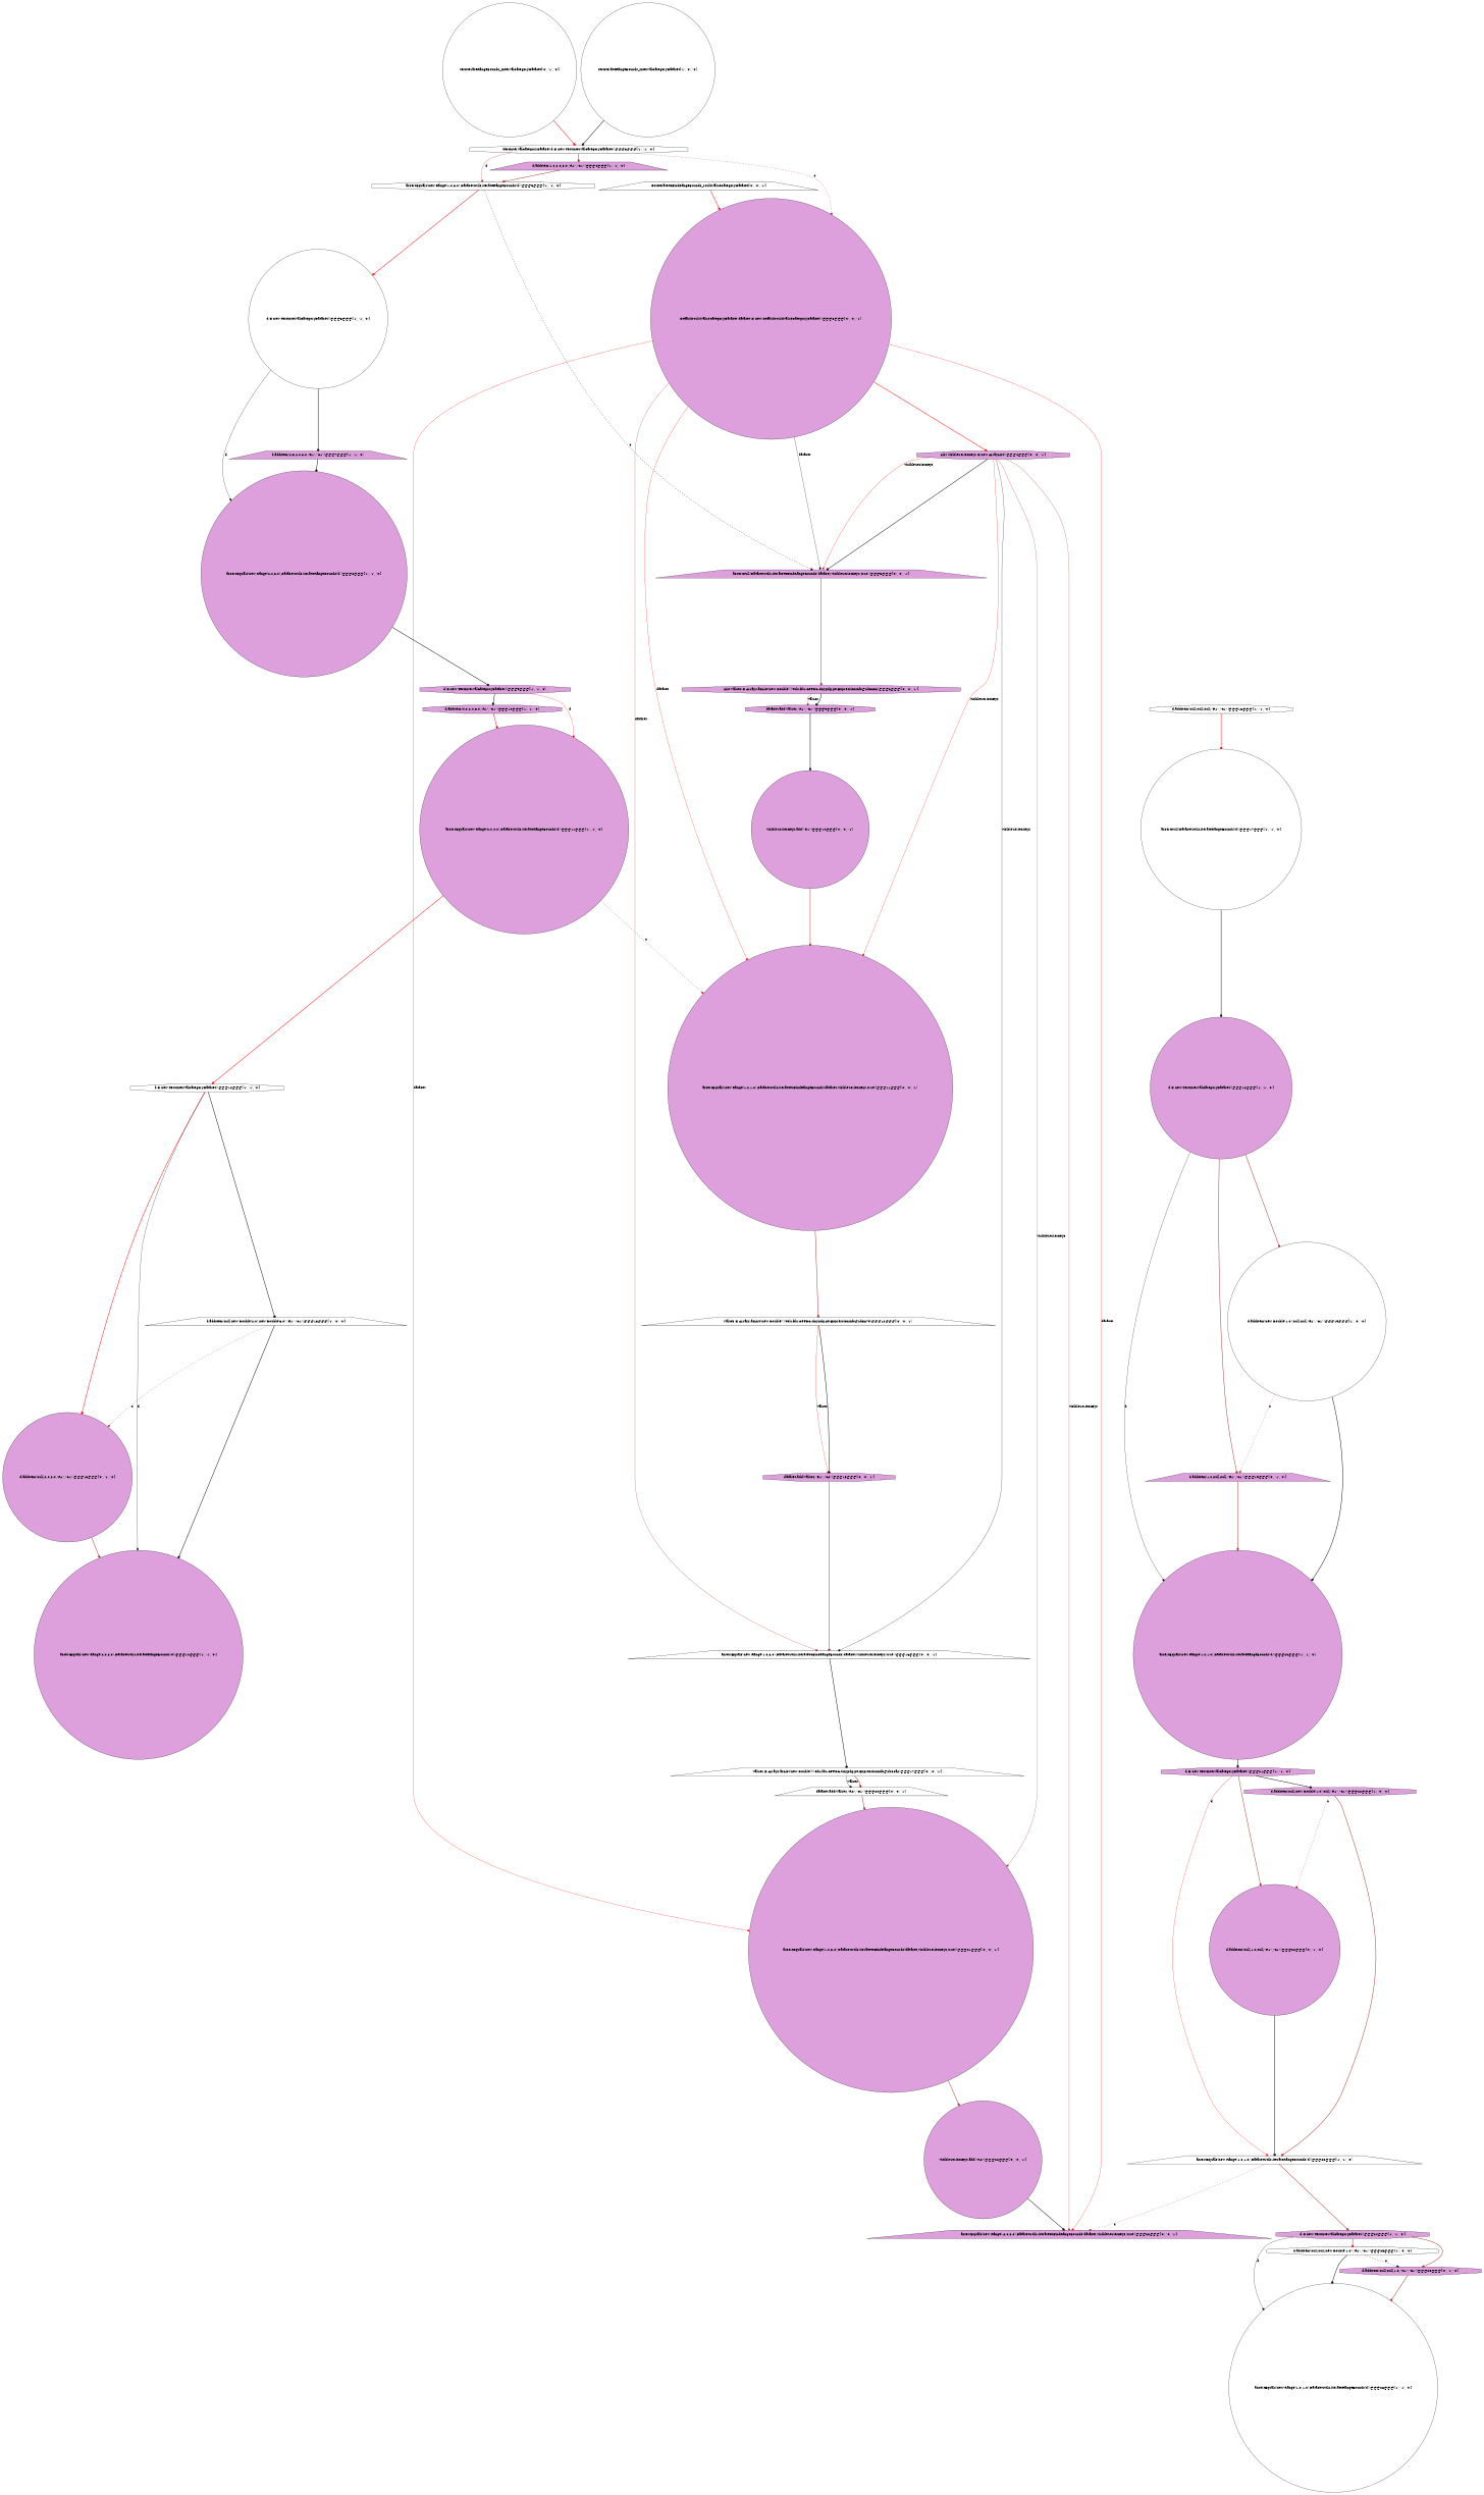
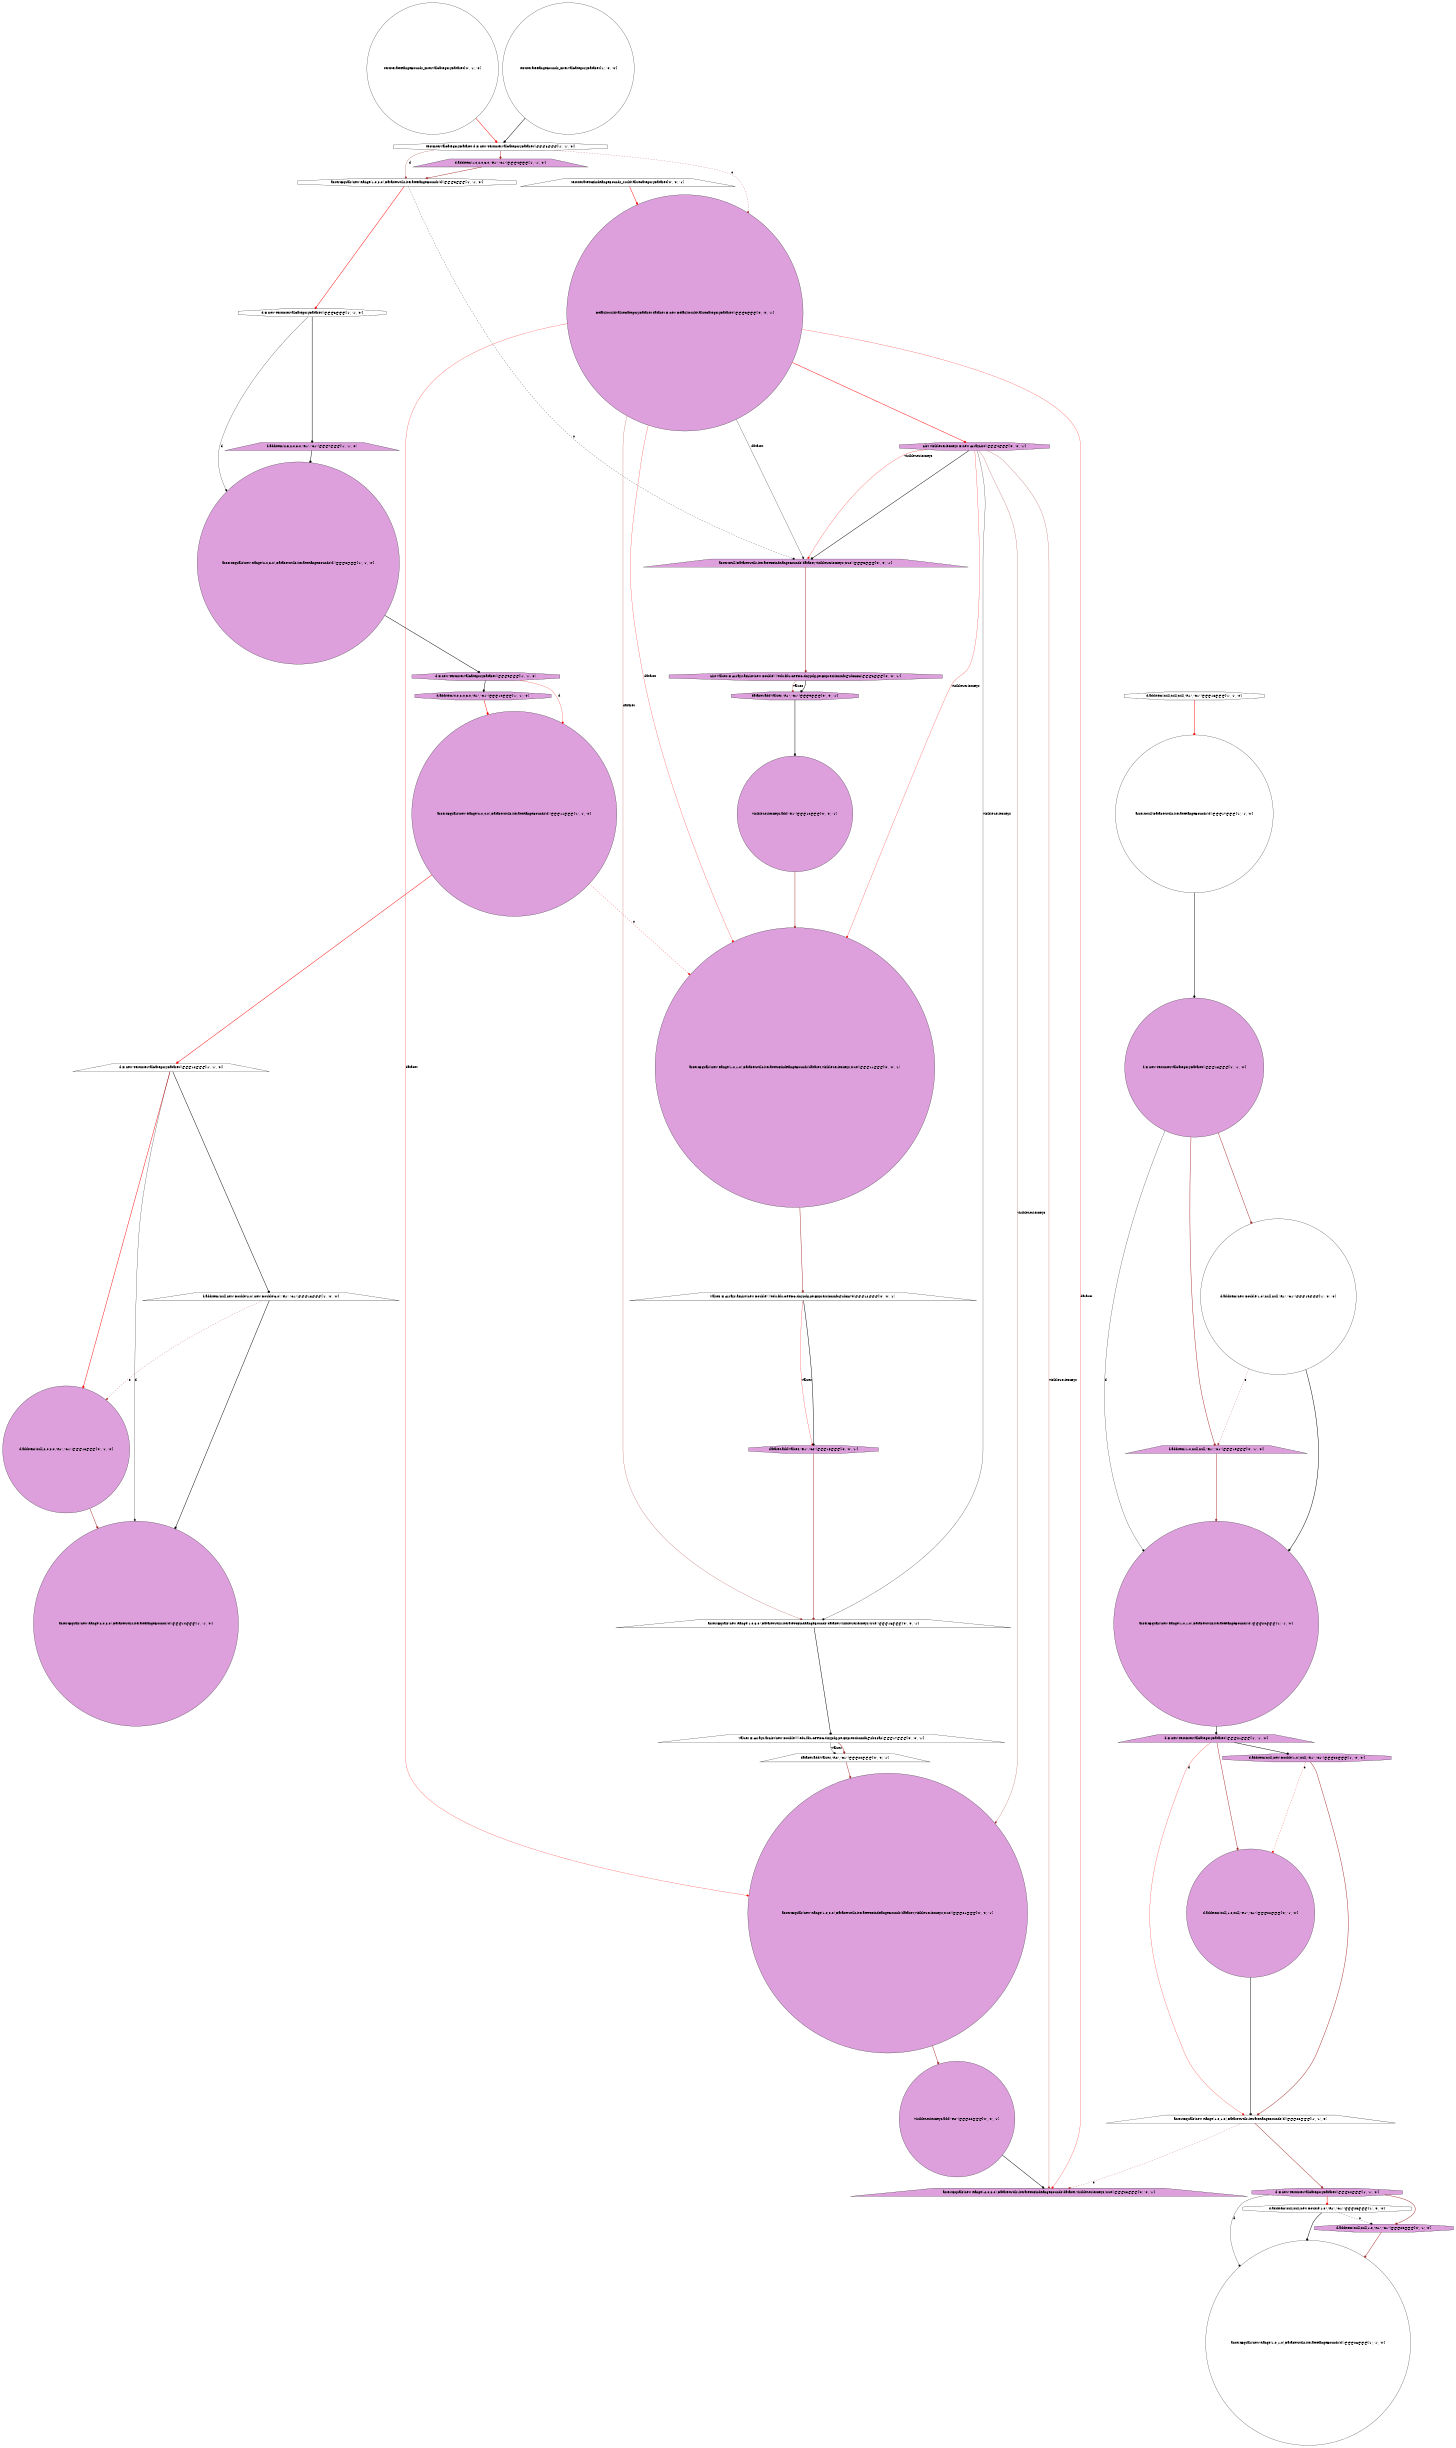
  digraph {
    node [fillcolor=plum shape=circle style=filled]
    edge [arrowhead=diamond color=black style=bold]
    n1 [label="d.addItem(null,2.0,3.0,\"R1\",\"C1\")@@@13@@@['0', '1', '0']"]
    n2 [label="assertEquals(new Range(2.0,3.0),DatasetUtils.iterateRangeBounds(d))@@@14@@@['1', '1', '0']"]
    n3 [fillcolor=white label="values = Arrays.asList(new Double((((edu.fdu.CPPDG.tinypdg.pe.ExpressionInfo@2b587e)@@@12@@@['0', '0', '1']" shape=trapezium]
    n4 [label="dataset.add(values,\"R1\",\"C2\")@@@15@@@['0', '0', '1']" shape=octagon]
    n5 [fillcolor=white label="assertEquals(new Range(1.0,3.0),DatasetUtils.iterateToFindRangeBounds(dataset,visibleSeriesKeys,true))@@@16@@@['0', '0', '1']" shape=trapezium]
    n6 [fillcolor=white label="d.addItem(null,null,null,\"R1\",\"C1\")@@@16@@@['1', '1', '0']" shape=octagon]
    n7 [fillcolor=white label="assertNull(DatasetUtils.iterateRangeBounds(d))@@@17@@@['1', '1', '0']"]
    n8 [label="d = new TestIntervalCategoryDataset()@@@18@@@['1', '1', '0']"]
    n9 [label="visibleSeriesKeys.add(\"R2\")@@@22@@@['0', '0', '1']"]
    n10 [label="assertEquals(new Range(-2.0,3.0),DatasetUtils.iterateToFindRangeBounds(dataset,visibleSeriesKeys,true))@@@23@@@['0', '0', '1']" shape=trapezium]
    n11 [fillcolor=white label="assertEquals(new Range(1.0,1.0),DatasetUtils.iterateRangeBounds(d))@@@23@@@['1', '1', '0']" shape=trapezium]
    n12 [label="d = new TestIntervalCategoryDataset()@@@24@@@['1', '1', '0']" shape=octagon]
    n13 [fillcolor=white label="assertEquals(new Range(1.0,1.0),DatasetUtils.iterateRangeBounds(d))@@@26@@@['1', '1', '0']"]
    n14 [fillcolor=white label="d.addItem(null,null,new Double(1.0),\"R1\",\"C1\")@@@25@@@['1', '0', '0']" shape=octagon]
    n15 [label="d.addItem(null,null,1.0,\"R1\",\"C1\")@@@25@@@['0', '1', '0']" shape=octagon]
    n16 [label="d.addItem(null,1.0,null,\"R1\",\"C1\")@@@22@@@['0', '1', '0']"]
    n17 [fillcolor=white label="d.addItem(null,new Double(2.0),new Double(3.0),\"R1\",\"C1\")@@@13@@@['1', '0', '0']" shape=trapezium]
    n18 [label="d.addItem(1.0,null,null,\"R1\",\"C1\")@@@19@@@['0', '1', '0']" shape=trapezium]
    n19 [label="assertEquals(new Range(1.0,1.0),DatasetUtils.iterateRangeBounds(d))@@@20@@@['1', '1', '0']"]
    n20 [fillcolor=white label="d.addItem(new Double(1.0),null,null,\"R1\",\"C1\")@@@19@@@['1', '0', '0']"]
-   n21 [label="d = new TestIntervalCategoryDataset()@@@21@@@['1', '1', '0']" shape=octagon]
+   n21 [label="d = new TestIntervalCategoryDataset()@@@21@@@['1', '1', '0']" shape=trapezium]
    n22 [label="assertNull(DatasetUtils.iterateToFindRangeBounds(dataset,visibleSeriesKeys,true))@@@5@@@['0', '0', '1']" shape=trapezium]
    n23 [label="List values = Arrays.asList(new Double((((edu.fdu.CPPDG.tinypdg.pe.ExpressionInfo@2b5858)@@@6@@@['0', '0', '1']" shape=octagon]
    n24 [label="dataset.add(values,\"R1\",\"C1\")@@@9@@@['0', '0', '1']" shape=octagon]
    n25 [label="d = new TestIntervalCategoryDataset()@@@9@@@['1', '1', '0']" shape=octagon]
    n26 [label="d.addItem(4.0,2.0,3.0,\"R1\",\"C1\")@@@10@@@['1', '1', '0']" shape=octagon]
    n27 [label="assertEquals(new Range(2.0,4.0),DatasetUtils.iterateRangeBounds(d))@@@11@@@['1', '1', '0']"]
    n28 [label="assertEquals(new Range(1.0,1.0),DatasetUtils.iterateToFindRangeBounds(dataset,visibleSeriesKeys,true))@@@11@@@['0', '0', '1']"]
-   n29 [fillcolor=white label="d = new TestIntervalCategoryDataset()@@@12@@@['1', '1', '0']" shape=octagon]
+   n29 [fillcolor=white label="d = new TestIntervalCategoryDataset()@@@12@@@['1', '1', '0']" shape=trapezium]
    n30 [fillcolor=white label="values = Arrays.asList(new Double((((edu.fdu.CPPDG.tinypdg.pe.ExpressionInfo@2b58a2)@@@17@@@['0', '0', '1']" shape=trapezium]
    n31 [label="d.addItem(null,new Double(1.0),null,\"R1\",\"C1\")@@@22@@@['1', '0', '0']" shape=octagon]
    n32 [label="DefaultMultiValueCategoryDataset dataset = new DefaultMultiValueCategoryDataset()@@@3@@@['0', '0', '1']"]
    n33 [label="assertEquals(new Range(1.0,3.0),DatasetUtils.iterateToFindRangeBounds(dataset,visibleSeriesKeys,true))@@@21@@@['0', '0', '1']"]
    n34 [label="List visibleSeriesKeys = new ArrayList()@@@4@@@['0', '0', '1']" shape=octagon]
    n35 [fillcolor=white label="dataset.add(values,\"R2\",\"C1\")@@@20@@@['0', '0', '1']" shape=trapezium]
    n36 [label="visibleSeriesKeys.add(\"R1\")@@@10@@@['0', '0', '1']"]
    n37 [fillcolor=white label="TestIntervalCategoryDataset d = new TestIntervalCategoryDataset()@@@3@@@['1', '1', '0']" shape=octagon]
    n38 [label="d.addItem(1.0,2.0,3.0,\"R1\",\"C1\")@@@4@@@['1', '1', '0']" shape=trapezium]
    n39 [fillcolor=white label="assertEquals(new Range(1.0,3.0),DatasetUtils.iterateRangeBounds(d))@@@5@@@['1', '1', '0']" shape=octagon]
-   n40 [fillcolor=white label="d = new TestIntervalCategoryDataset()@@@6@@@['1', '1', '0']"]
+   n40 [fillcolor=white label="d = new TestIntervalCategoryDataset()@@@6@@@['1', '1', '0']" shape=octagon]
    n41 [label="assertEquals(new Range(2.0,3.0),DatasetUtils.iterateRangeBounds(d))@@@8@@@['1', '1', '0']"]
    n42 [label="d.addItem(2.5,2.0,3.0,\"R1\",\"C1\")@@@7@@@['1', '1', '0']" shape=trapezium]
    n43 [fillcolor=white label="testIterateRangeBounds_IntervalCategoryDataset['0', '1', '0']"]
    n44 [fillcolor=white label="testIterateRangeBounds_IntervalCategoryDataset['1', '0', '0']"]
    n45 [fillcolor=white label="testIterateToFindRangeBounds_MultiValueCategoryDataset['0', '0', '1']" shape=trapezium]
    n1 -> n2 [color=brown]
    n3 -> n4 [arrowhead=dot color=red label=values style=solid]
    n3 -> n4 [arrowhead=dot]
    n4 -> n5 [arrowhead=dot color=brown]
    n5 -> n30 [arrowhead=dot]
    n6 -> n7 [arrowhead=dot color=red]
    n7 -> n8
    n8 -> n18 [arrowhead=dot color=brown]
    n8 -> n19 [arrowhead=dot label=d style=solid]
    n8 -> n20 [arrowhead=dot color=brown]
    n9 -> n10
    n11 -> n10 [color=brown label=0 style=dashed]
    n11 -> n12 [color=brown]
    n12 -> n13 [arrowhead=dot label=d style=solid]
    n12 -> n14 [arrowhead=dot color=red]
    n12 -> n15 [arrowhead=dot color=brown]
    n14 -> n13 [arrowhead=dot]
    n14 -> n15 [label=0 style=dashed]
    n15 -> n13 [arrowhead=dot color=brown]
    n16 -> n11 [arrowhead=dot]
    n17 -> n1 [color=brown label=0 style=dashed]
    n17 -> n2
    n18 -> n19 [color=brown]
    n19 -> n21
    n20 -> n18 [color=brown label=0 style=dashed]
    n20 -> n19
    n21 -> n11 [color=red label=d style=solid]
    n21 -> n16 [color=brown]
    n21 -> n31 [arrowhead=dot]
    n22 -> n23 [color=brown]
    n23 -> n24 [arrowhead=dot]
    n23 -> n24 [arrowhead=dot color=brown label=values style=solid]
    n24 -> n36
    n25 -> n26
    n25 -> n27 [arrowhead=dot color=red label=d style=solid]
    n26 -> n27 [color=red]
    n27 -> n28 [color=red label=0 style=dashed]
    n27 -> n29 [color=red]
    n28 -> n3 [color=brown]
    n29 -> n1 [color=red]
    n29 -> n2 [label=d style=solid]
    n29 -> n17 [arrowhead=dot]
    n30 -> n35 [label=values style=solid]
    n30 -> n35 [color=brown]
    n31 -> n11 [color=brown]
    n31 -> n16 [arrowhead=dot color=red label=0 style=dashed]
    n32 -> n5 [color=brown label=dataset style=solid]
    n32 -> n10 [arrowhead=dot color=red label=dataset style=solid]
    n32 -> n22 [label=dataset style=solid]
    n32 -> n28 [arrowhead=dot color=red label=dataset style=solid]
    n32 -> n33 [color=red label=dataset style=solid]
    n32 -> n34 [color=red]
    n33 -> n9 [color=brown]
    n34 -> n5 [arrowhead=dot label=visibleSeriesKeys style=solid]
    n34 -> n10 [arrowhead=dot color=brown label=visibleSeriesKeys style=solid]
    n34 -> n22 [color=red label=visibleSeriesKeys style=solid]
    n34 -> n22 [arrowhead=dot]
    n34 -> n28 [arrowhead=dot color=red label=visibleSeriesKeys style=solid]
    n34 -> n33 [color=brown label=visibleSeriesKeys style=solid]
    n35 -> n33 [color=brown]
    n36 -> n28 [arrowhead=dot color=brown]
    n37 -> n32 [arrowhead=dot color=brown label=0 style=dashed]
    n37 -> n38 [color=brown]
    n37 -> n39 [arrowhead=dot color=brown label=d style=solid]
    n38 -> n39 [color=brown]
    n39 -> n22 [arrowhead=dot label=0 style=dashed]
    n39 -> n40 [color=red]
    n40 -> n41 [label=d style=solid]
    n40 -> n42 [arrowhead=dot]
    n41 -> n25 [arrowhead=dot]
    n42 -> n41 [arrowhead=dot]
    n43 -> n37 [color=red]
    n44 -> n37
    n45 -> n32 [color=red]
  }
